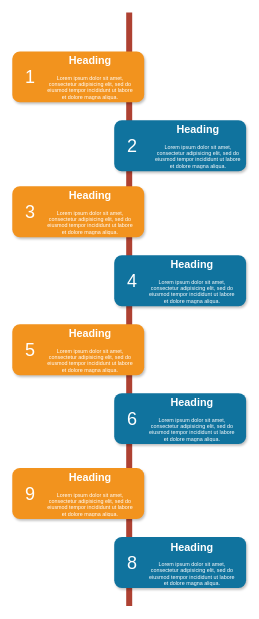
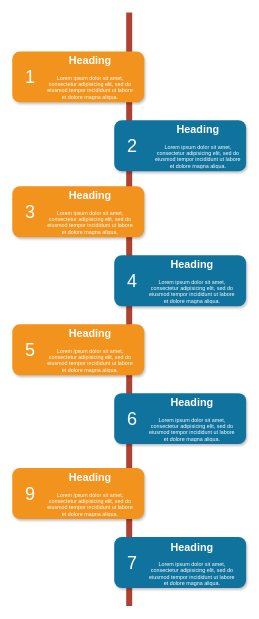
  <mxCell id="0" />
  <mxCell id="1" parent="0" />
  <mxCell id="2" value="" style="line;strokeWidth=10;direction=south;html=1;fillColor=none;fontSize=13;fontColor=#000000;align=center;strokeColor=#AE4132;" vertex="1" parent="1"><mxGeometry x="210" y="20" width="10" height="990" as="geometry" /></mxCell>
  <mxCell id="3" value="" style="rounded=1;whiteSpace=wrap;html=1;strokeColor=none;strokeWidth=1;fillColor=#F2931E;fontSize=13;fontColor=#FFFFFF;align=center;gradientColor=none;gradientDirection=east;verticalAlign=top;shadow=1;" vertex="1" parent="1"><mxGeometry x="20" y="85" width="220" height="85" as="geometry" /></mxCell>
  <mxCell id="4" value="1" style="text;html=1;strokeColor=none;fillColor=none;align=center;verticalAlign=middle;whiteSpace=wrap;fontSize=30;fontColor=#FFFFFF;" vertex="1" parent="1"><mxGeometry x="30" y="118" width="40" height="20" as="geometry" /></mxCell>
  <mxCell id="5" value="" style="rounded=1;whiteSpace=wrap;html=1;strokeColor=none;strokeWidth=1;fillColor=#10739E;fontSize=13;fontColor=#FFFFFF;align=center;gradientColor=none;gradientDirection=east;verticalAlign=top;shadow=1;" vertex="1" parent="1"><mxGeometry x="190" y="200" width="220" height="85" as="geometry" /></mxCell>
  <mxCell id="6" value="2" style="text;html=1;strokeColor=none;fillColor=none;align=center;verticalAlign=middle;whiteSpace=wrap;fontSize=30;fontColor=#FFFFFF;" vertex="1" parent="1"><mxGeometry x="200" y="233" width="40" height="20" as="geometry" /></mxCell>
  <mxCell id="7" value="" style="rounded=1;whiteSpace=wrap;html=1;strokeColor=none;strokeWidth=1;fillColor=#F2931E;fontSize=13;fontColor=#FFFFFF;align=center;gradientColor=none;gradientDirection=east;verticalAlign=top;shadow=1;" vertex="1" parent="1"><mxGeometry x="20" y="310" width="220" height="85" as="geometry" /></mxCell>
  <mxCell id="8" value="3" style="text;html=1;strokeColor=none;fillColor=none;align=center;verticalAlign=middle;whiteSpace=wrap;fontSize=30;fontColor=#FFFFFF;" vertex="1" parent="1"><mxGeometry x="30" y="343" width="40" height="20" as="geometry" /></mxCell>
  <mxCell id="9" value="" style="rounded=1;whiteSpace=wrap;html=1;strokeColor=none;strokeWidth=1;fillColor=#10739E;fontSize=13;fontColor=#FFFFFF;align=center;gradientColor=none;gradientDirection=east;verticalAlign=top;shadow=1;" vertex="1" parent="1"><mxGeometry x="190" y="425" width="220" height="85" as="geometry" /></mxCell>
  <mxCell id="10" value="4" style="text;html=1;strokeColor=none;fillColor=none;align=center;verticalAlign=middle;whiteSpace=wrap;fontSize=30;fontColor=#FFFFFF;" vertex="1" parent="1"><mxGeometry x="200" y="458" width="40" height="20" as="geometry" /></mxCell>
  <mxCell id="11" value="" style="rounded=1;whiteSpace=wrap;html=1;strokeColor=none;strokeWidth=1;fillColor=#F2931E;fontSize=13;fontColor=#FFFFFF;align=center;gradientColor=none;gradientDirection=east;verticalAlign=top;shadow=1;" vertex="1" parent="1"><mxGeometry x="20" y="540" width="220" height="85" as="geometry" /></mxCell>
  <mxCell id="12" value="5" style="text;html=1;strokeColor=none;fillColor=none;align=center;verticalAlign=middle;whiteSpace=wrap;fontSize=30;fontColor=#FFFFFF;" vertex="1" parent="1"><mxGeometry x="30" y="573" width="40" height="20" as="geometry" /></mxCell>
  <mxCell id="13" value="" style="rounded=1;whiteSpace=wrap;html=1;strokeColor=none;strokeWidth=1;fillColor=#10739E;fontSize=13;fontColor=#FFFFFF;align=center;gradientColor=none;gradientDirection=east;verticalAlign=top;shadow=1;" vertex="1" parent="1"><mxGeometry x="190" y="655" width="220" height="85" as="geometry" /></mxCell>
  <mxCell id="14" value="6" style="text;html=1;strokeColor=none;fillColor=none;align=center;verticalAlign=middle;whiteSpace=wrap;fontSize=30;fontColor=#FFFFFF;" vertex="1" parent="1"><mxGeometry x="200" y="688" width="40" height="20" as="geometry" /></mxCell>
  <mxCell id="15" value="" style="rounded=1;whiteSpace=wrap;html=1;strokeColor=none;strokeWidth=1;fillColor=#F2931E;fontSize=13;fontColor=#FFFFFF;align=center;gradientColor=none;gradientDirection=east;verticalAlign=top;shadow=1;" vertex="1" parent="1"><mxGeometry x="20" y="780" width="220" height="85" as="geometry" /></mxCell>
  <mxCell id="16" value="9" style="text;html=1;strokeColor=none;fillColor=none;align=center;verticalAlign=middle;whiteSpace=wrap;fontSize=30;fontColor=#FFFFFF;" vertex="1" parent="1"><mxGeometry x="30" y="813" width="40" height="20" as="geometry" /></mxCell>
  <mxCell id="17" value="" style="rounded=1;whiteSpace=wrap;html=1;strokeColor=none;strokeWidth=1;fillColor=#10739E;fontSize=13;fontColor=#FFFFFF;align=center;gradientColor=none;gradientDirection=east;verticalAlign=top;shadow=1;" vertex="1" parent="1"><mxGeometry x="190" y="895" width="220" height="85" as="geometry" /></mxCell>
- <mxCell id="18" value="8" style="text;html=1;strokeColor=none;fillColor=none;align=center;verticalAlign=middle;whiteSpace=wrap;fontSize=30;fontColor=#FFFFFF;" vertex="1" parent="1"><mxGeometry x="200" y="928" width="40" height="20" as="geometry" /></mxCell>
+ <mxCell id="18" value="7" style="text;html=1;strokeColor=none;fillColor=none;align=center;verticalAlign=middle;whiteSpace=wrap;fontSize=30;fontColor=#FFFFFF;" vertex="1" parent="1"><mxGeometry x="200" y="928" width="40" height="20" as="geometry" /></mxCell>
  <mxCell id="19" value="&lt;h1&gt;Heading&lt;/h1&gt;&lt;p&gt;Lorem ipsum dolor sit amet, consectetur adipisicing elit, sed do eiusmod tempor incididunt ut labore et dolore magna aliqua.&lt;/p&gt;" style="text;html=1;spacing=5;spacingTop=-20;whiteSpace=wrap;overflow=hidden;strokeColor=none;strokeWidth=4;fillColor=none;gradientColor=#007FFF;fontSize=9;fontColor=#FFFFFF;align=center;" vertex="1" parent="1"><mxGeometry x="70" y="89" width="160" height="77" as="geometry" /></mxCell>
  <mxCell id="20" value="&lt;h1&gt;Heading&lt;/h1&gt;&lt;p&gt;Lorem ipsum dolor sit amet, consectetur adipisicing elit, sed do eiusmod tempor incididunt ut labore et dolore magna aliqua.&lt;/p&gt;" style="text;html=1;spacing=5;spacingTop=-20;whiteSpace=wrap;overflow=hidden;strokeColor=none;strokeWidth=4;fillColor=none;gradientColor=#007FFF;fontSize=9;fontColor=#FFFFFF;align=center;" vertex="1" parent="1"><mxGeometry x="250" y="204" width="160" height="77" as="geometry" /></mxCell>
  <mxCell id="21" value="&lt;h1&gt;Heading&lt;/h1&gt;&lt;p&gt;Lorem ipsum dolor sit amet, consectetur adipisicing elit, sed do eiusmod tempor incididunt ut labore et dolore magna aliqua.&lt;/p&gt;" style="text;html=1;spacing=5;spacingTop=-20;whiteSpace=wrap;overflow=hidden;strokeColor=none;strokeWidth=4;fillColor=none;gradientColor=#007FFF;fontSize=9;fontColor=#FFFFFF;align=center;" vertex="1" parent="1"><mxGeometry x="70" y="314" width="160" height="77" as="geometry" /></mxCell>
  <mxCell id="22" value="&lt;h1&gt;Heading&lt;/h1&gt;&lt;p&gt;Lorem ipsum dolor sit amet, consectetur adipisicing elit, sed do eiusmod tempor incididunt ut labore et dolore magna aliqua.&lt;/p&gt;" style="text;html=1;spacing=5;spacingTop=-20;whiteSpace=wrap;overflow=hidden;strokeColor=none;strokeWidth=4;fillColor=none;gradientColor=#007FFF;fontSize=9;fontColor=#FFFFFF;align=center;" vertex="1" parent="1"><mxGeometry x="240" y="429" width="160" height="77" as="geometry" /></mxCell>
  <mxCell id="23" value="&lt;h1&gt;Heading&lt;/h1&gt;&lt;p&gt;Lorem ipsum dolor sit amet, consectetur adipisicing elit, sed do eiusmod tempor incididunt ut labore et dolore magna aliqua.&lt;/p&gt;" style="text;html=1;spacing=5;spacingTop=-20;whiteSpace=wrap;overflow=hidden;strokeColor=none;strokeWidth=4;fillColor=none;gradientColor=#007FFF;fontSize=9;fontColor=#FFFFFF;align=center;" vertex="1" parent="1"><mxGeometry x="70" y="544" width="160" height="77" as="geometry" /></mxCell>
  <mxCell id="24" value="&lt;h1&gt;Heading&lt;/h1&gt;&lt;p&gt;Lorem ipsum dolor sit amet, consectetur adipisicing elit, sed do eiusmod tempor incididunt ut labore et dolore magna aliqua.&lt;/p&gt;" style="text;html=1;spacing=5;spacingTop=-20;whiteSpace=wrap;overflow=hidden;strokeColor=none;strokeWidth=4;fillColor=none;gradientColor=#007FFF;fontSize=9;fontColor=#FFFFFF;align=center;" vertex="1" parent="1"><mxGeometry x="240" y="659" width="160" height="77" as="geometry" /></mxCell>
  <mxCell id="25" value="&lt;h1&gt;Heading&lt;/h1&gt;&lt;p&gt;Lorem ipsum dolor sit amet, consectetur adipisicing elit, sed do eiusmod tempor incididunt ut labore et dolore magna aliqua.&lt;/p&gt;" style="text;html=1;spacing=5;spacingTop=-20;whiteSpace=wrap;overflow=hidden;strokeColor=none;strokeWidth=4;fillColor=none;gradientColor=#007FFF;fontSize=9;fontColor=#FFFFFF;align=center;" vertex="1" parent="1"><mxGeometry x="70" y="784" width="160" height="77" as="geometry" /></mxCell>
  <mxCell id="26" value="&lt;h1&gt;Heading&lt;/h1&gt;&lt;p&gt;Lorem ipsum dolor sit amet, consectetur adipisicing elit, sed do eiusmod tempor incididunt ut labore et dolore magna aliqua.&lt;/p&gt;" style="text;html=1;spacing=5;spacingTop=-20;whiteSpace=wrap;overflow=hidden;strokeColor=none;strokeWidth=4;fillColor=none;gradientColor=#007FFF;fontSize=9;fontColor=#FFFFFF;align=center;" vertex="1" parent="1"><mxGeometry x="240" y="900" width="160" height="77" as="geometry" /></mxCell>
